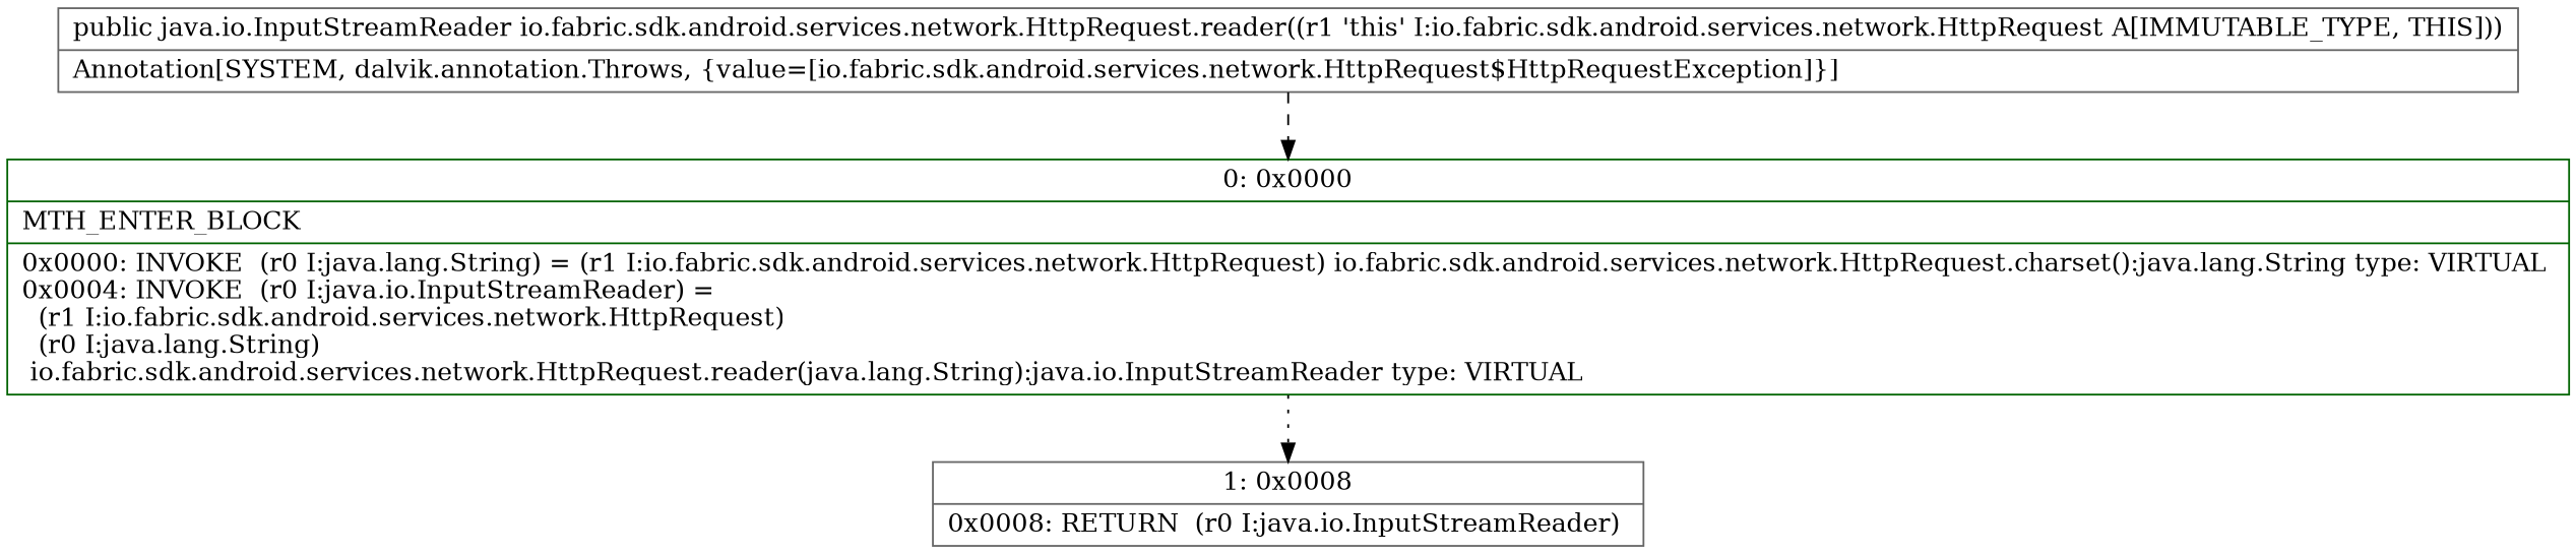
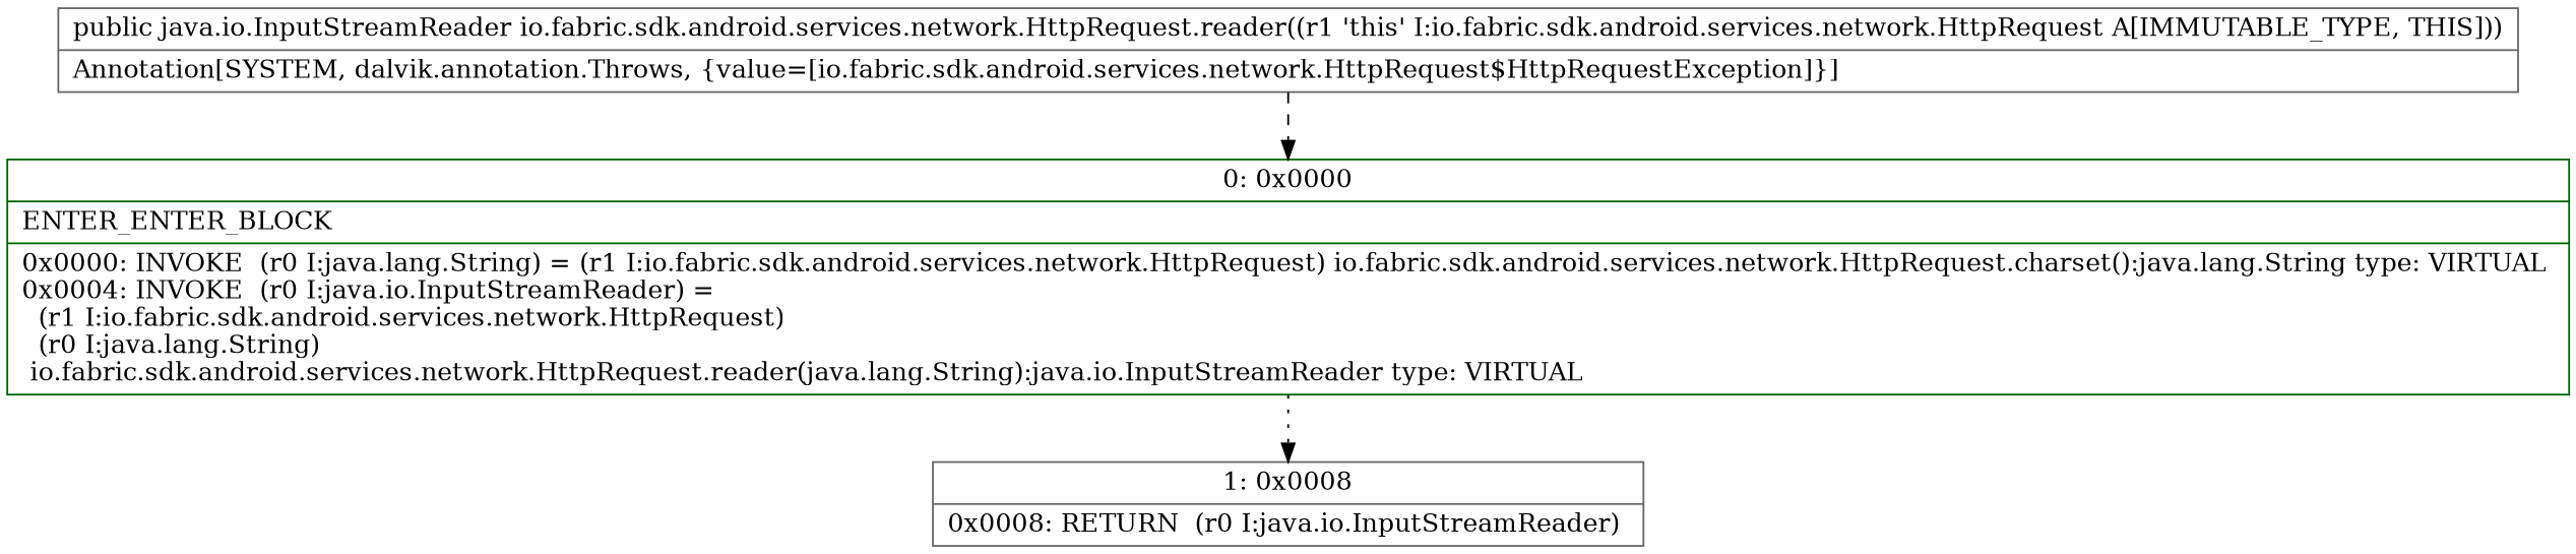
  digraph {
    node [shape=record color=gray40]
-   n1 [label="{0\:\ 0x0000|MTH_ENTER_BLOCK\l|0x0000: INVOKE  (r0 I:java.lang.String) = (r1 I:io.fabric.sdk.android.services.network.HttpRequest) io.fabric.sdk.android.services.network.HttpRequest.charset():java.lang.String type: VIRTUAL \l0x0004: INVOKE  (r0 I:java.io.InputStreamReader) = \l  (r1 I:io.fabric.sdk.android.services.network.HttpRequest)\l  (r0 I:java.lang.String)\l io.fabric.sdk.android.services.network.HttpRequest.reader(java.lang.String):java.io.InputStreamReader type: VIRTUAL \l}" color=darkgreen]
+   n1 [label="{0\:\ 0x0000|ENTER_ENTER_BLOCK\l|0x0000: INVOKE  (r0 I:java.lang.String) = (r1 I:io.fabric.sdk.android.services.network.HttpRequest) io.fabric.sdk.android.services.network.HttpRequest.charset():java.lang.String type: VIRTUAL \l0x0004: INVOKE  (r0 I:java.io.InputStreamReader) = \l  (r1 I:io.fabric.sdk.android.services.network.HttpRequest)\l  (r0 I:java.lang.String)\l io.fabric.sdk.android.services.network.HttpRequest.reader(java.lang.String):java.io.InputStreamReader type: VIRTUAL \l}" color=darkgreen]
    n2 [label="{1\:\ 0x0008|0x0008: RETURN  (r0 I:java.io.InputStreamReader) \l}"]
    n3 [label="{public java.io.InputStreamReader io.fabric.sdk.android.services.network.HttpRequest.reader((r1 'this' I:io.fabric.sdk.android.services.network.HttpRequest A[IMMUTABLE_TYPE, THIS]))  | Annotation[SYSTEM, dalvik.annotation.Throws, \{value=[io.fabric.sdk.android.services.network.HttpRequest$HttpRequestException]\}]\l}"]
    n1 -> n2 [style=dotted]
    n3 -> n1 [style=dashed]
  }
